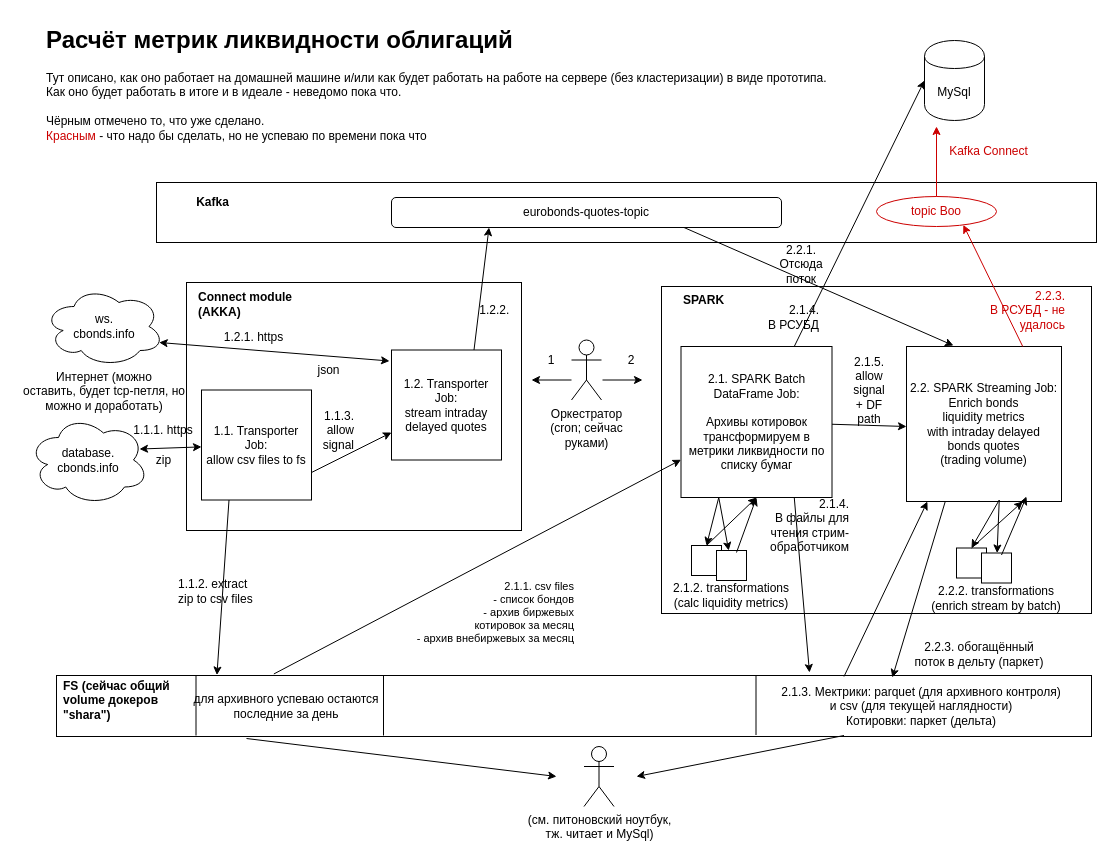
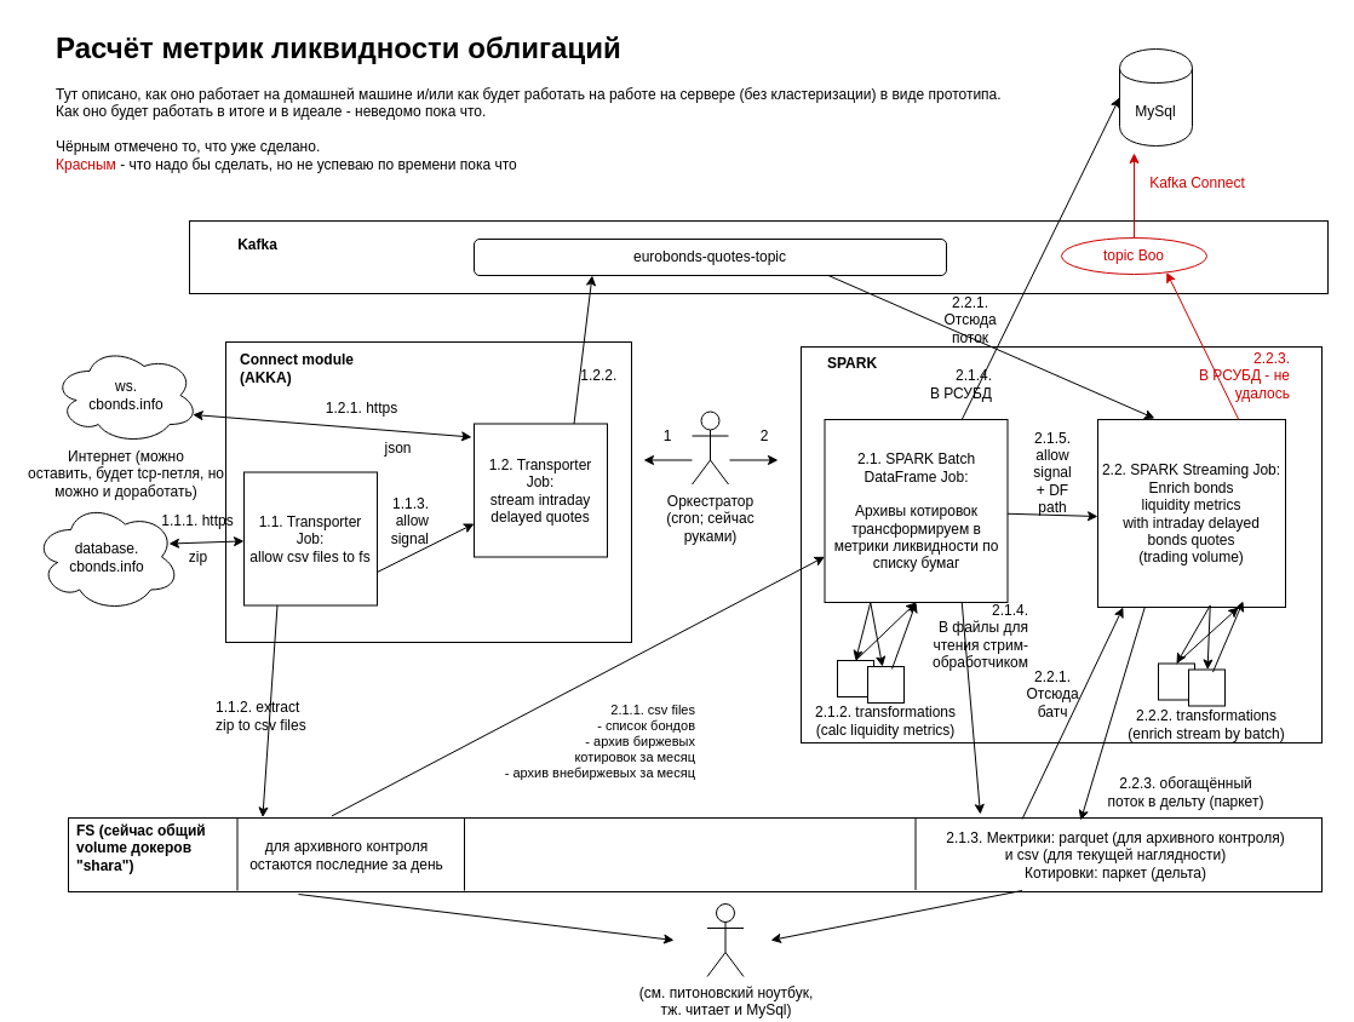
  <mxCell id="0" />
  <mxCell id="1" parent="0" />
  <mxCell id="2" value="" style="rounded=0;whiteSpace=wrap;html=1;" parent="1" vertex="1"><mxGeometry x="186" y="282" width="335" height="248" as="geometry" /></mxCell>
  <mxCell id="3" value="" style="rounded=0;whiteSpace=wrap;html=1;" parent="1" vertex="1"><mxGeometry x="56" y="675" width="1035" height="61" as="geometry" /></mxCell>
  <mxCell id="4" value="1.1. Transporter Job:&lt;br&gt;allow csv files to fs" style="whiteSpace=wrap;html=1;aspect=fixed;" parent="1" vertex="1"><mxGeometry x="201" y="389.5" width="110" height="110" as="geometry" /></mxCell>
  <mxCell id="5" value="Connect module&lt;br&gt;(AKKA)" style="text;html=1;strokeColor=none;fillColor=none;align=left;verticalAlign=middle;whiteSpace=wrap;rounded=0;fontStyle=1" parent="1" vertex="1"><mxGeometry x="196" y="294" width="270" height="20" as="geometry" /></mxCell>
  <mxCell id="6" value="Оркестратор&lt;br&gt;(cron; сейчас&lt;br&gt;руками)" style="shape=umlActor;verticalLabelPosition=bottom;labelBackgroundColor=#ffffff;verticalAlign=top;html=1;outlineConnect=0;" parent="1" vertex="1"><mxGeometry x="571" y="339.5" width="30" height="60" as="geometry" /></mxCell>
  <mxCell id="7" value="" style="endArrow=classic;html=1;" parent="1" edge="1"><mxGeometry width="50" height="50" relative="1" as="geometry"><mxPoint x="571" y="379.5" as="sourcePoint" /><mxPoint x="531" y="379.5" as="targetPoint" /></mxGeometry></mxCell>
  <mxCell id="8" value="database.&lt;br&gt;cbonds.info" style="ellipse;shape=cloud;whiteSpace=wrap;html=1;" parent="1" vertex="1"><mxGeometry x="28" y="414.5" width="120" height="90" as="geometry" /></mxCell>
  <mxCell id="9" value="1.2. Transporter Job:&lt;br&gt;stream intraday delayed quotes" style="whiteSpace=wrap;html=1;aspect=fixed;strokeColor=#000000;fontColor=#000000;" parent="1" vertex="1"><mxGeometry x="391" y="349.5" width="110" height="110" as="geometry" /></mxCell>
  <mxCell id="10" value="" style="endArrow=classic;html=1;" parent="1" edge="1"><mxGeometry width="50" height="50" relative="1" as="geometry"><mxPoint x="602" y="379.5" as="sourcePoint" /><mxPoint x="642" y="379.5" as="targetPoint" /></mxGeometry></mxCell>
  <mxCell id="11" value="1.1.1. https" style="text;html=1;strokeColor=none;fillColor=none;align=center;verticalAlign=middle;whiteSpace=wrap;rounded=0;" parent="1" vertex="1"><mxGeometry x="129" y="420" width="68" height="20" as="geometry" /></mxCell>
  <mxCell id="12" value="zip" style="text;html=1;strokeColor=none;fillColor=none;align=center;verticalAlign=middle;whiteSpace=wrap;rounded=0;" parent="1" vertex="1"><mxGeometry x="136" y="450" width="55" height="20" as="geometry" /></mxCell>
  <mxCell id="13" value="" style="rounded=0;whiteSpace=wrap;html=1;" parent="1" vertex="1"><mxGeometry x="156" y="182" width="940" height="60" as="geometry" /></mxCell>
  <mxCell id="14" value="" style="endArrow=classic;html=1;exitX=0.25;exitY=1;exitDx=0;exitDy=0;entryX=0.155;entryY=-0.008;entryDx=0;entryDy=0;entryPerimeter=0;" parent="1" source="4" target="3" edge="1"><mxGeometry width="50" height="50" relative="1" as="geometry"><mxPoint x="41" y="809.5" as="sourcePoint" /><mxPoint x="326" y="666" as="targetPoint" /></mxGeometry></mxCell>
  <mxCell id="15" value="1.1.2. extract&lt;br&gt;zip to csv files" style="text;html=1;strokeColor=none;fillColor=none;align=left;verticalAlign=middle;whiteSpace=wrap;rounded=0;" parent="1" vertex="1"><mxGeometry x="176" y="577.5" width="95" height="27" as="geometry" /></mxCell>
  <mxCell id="16" value="ws.&lt;br&gt;cbonds.info" style="ellipse;shape=cloud;whiteSpace=wrap;html=1;" parent="1" vertex="1"><mxGeometry x="43.5" y="286" width="120" height="80" as="geometry" /></mxCell>
- <mxCell id="17" value="1.2.1. https" style="text;html=1;strokeColor=none;fillColor=none;align=center;verticalAlign=middle;whiteSpace=wrap;rounded=0;" parent="1" vertex="1"><mxGeometry x="221" y="327" width="65" height="20" as="geometry" /></mxCell>
+ <mxCell id="17" value="1.2.1. https" style="text;html=1;strokeColor=none;fillColor=none;align=center;verticalAlign=middle;whiteSpace=wrap;rounded=0;" parent="1" vertex="1"><mxGeometry x="266" y="327" width="65" height="20" as="geometry" /></mxCell>
  <mxCell id="18" value="json" style="text;html=1;strokeColor=none;fillColor=none;align=center;verticalAlign=middle;whiteSpace=wrap;rounded=0;" parent="1" vertex="1"><mxGeometry x="306" y="360" width="45" height="20" as="geometry" /></mxCell>
  <mxCell id="19" value="" style="endArrow=classic;html=1;exitX=0.75;exitY=0;exitDx=0;exitDy=0;entryX=0.25;entryY=1;entryDx=0;entryDy=0;strokeColor=#000000;" parent="1" source="9" target="47" edge="1"><mxGeometry width="50" height="50" relative="1" as="geometry"><mxPoint x="41" y="809.5" as="sourcePoint" /><mxPoint x="419" y="549.5" as="targetPoint" /></mxGeometry></mxCell>
  <mxCell id="20" value="1" style="text;html=1;strokeColor=none;fillColor=none;align=center;verticalAlign=middle;whiteSpace=wrap;rounded=0;" parent="1" vertex="1"><mxGeometry x="531" y="349.5" width="40" height="20" as="geometry" /></mxCell>
  <mxCell id="21" value="2" style="text;html=1;strokeColor=none;fillColor=none;align=center;verticalAlign=middle;whiteSpace=wrap;rounded=0;" parent="1" vertex="1"><mxGeometry x="611" y="349.5" width="40" height="20" as="geometry" /></mxCell>
  <mxCell id="22" value="" style="endArrow=classic;startArrow=classic;html=1;exitX=0.96;exitY=0.7;exitDx=0;exitDy=0;exitPerimeter=0;entryX=-0.018;entryY=0.1;entryDx=0;entryDy=0;entryPerimeter=0;fontColor=#000000;strokeColor=#000000;" parent="1" source="16" target="9" edge="1"><mxGeometry width="50" height="50" relative="1" as="geometry"><mxPoint x="41" y="809.5" as="sourcePoint" /><mxPoint x="91" y="759.5" as="targetPoint" /></mxGeometry></mxCell>
  <mxCell id="23" value="" style="endArrow=classic;startArrow=classic;html=1;exitX=0.925;exitY=0.378;exitDx=0;exitDy=0;exitPerimeter=0;" parent="1" source="8" target="4" edge="1"><mxGeometry width="50" height="50" relative="1" as="geometry"><mxPoint x="131" y="454.5" as="sourcePoint" /><mxPoint x="91" y="759.5" as="targetPoint" /></mxGeometry></mxCell>
  <mxCell id="24" value="" style="rounded=0;whiteSpace=wrap;html=1;" parent="1" vertex="1"><mxGeometry x="661" y="286" width="430" height="327" as="geometry" /></mxCell>
  <mxCell id="25" value="SPARK" style="text;html=1;strokeColor=none;fillColor=none;align=center;verticalAlign=middle;whiteSpace=wrap;rounded=0;fontStyle=1" parent="1" vertex="1"><mxGeometry x="661" y="290" width="85" height="20" as="geometry" /></mxCell>
  <mxCell id="26" value="2.1. SPARK Batch&lt;br&gt;DataFrame Job:&lt;br&gt;&lt;br&gt;Архивы котировок трансформируем в метрики ликвидности по списку бумаг" style="whiteSpace=wrap;html=1;aspect=fixed;" parent="1" vertex="1"><mxGeometry x="680.5" y="346" width="151" height="151" as="geometry" /></mxCell>
  <mxCell id="27" value="2.2. SPARK Streaming Job:&lt;br&gt;Enrich bonds&lt;br&gt;liquidity metrics&lt;br&gt;with&amp;nbsp;intraday delayed&lt;br&gt;bonds quotes&lt;br&gt;(trading volume)" style="whiteSpace=wrap;html=1;aspect=fixed;strokeColor=#000000;" parent="1" vertex="1"><mxGeometry x="906" y="346" width="155" height="155" as="geometry" /></mxCell>
  <mxCell id="28" value="" style="endArrow=classic;html=1;exitX=1;exitY=0.75;exitDx=0;exitDy=0;entryX=0;entryY=0.75;entryDx=0;entryDy=0;strokeColor=#000000;" parent="1" source="4" target="9" edge="1"><mxGeometry width="50" height="50" relative="1" as="geometry"><mxPoint x="326" y="470" as="sourcePoint" /><mxPoint x="376" y="420" as="targetPoint" /></mxGeometry></mxCell>
  <mxCell id="29" value="1.1.3. allow&lt;br&gt;signal" style="text;html=1;strokeColor=none;fillColor=none;align=right;verticalAlign=middle;whiteSpace=wrap;rounded=0;" parent="1" vertex="1"><mxGeometry x="316" y="419.5" width="40" height="20" as="geometry" /></mxCell>
  <mxCell id="30" value="1.2.2.&amp;nbsp;" style="text;html=1;strokeColor=none;fillColor=none;align=center;verticalAlign=middle;whiteSpace=wrap;rounded=0;fontColor=#000000;" parent="1" vertex="1"><mxGeometry x="476" y="299.5" width="40" height="20" as="geometry" /></mxCell>
  <mxCell id="31" value="" style="whiteSpace=wrap;html=1;aspect=fixed;strokeColor=#000000;" parent="1" vertex="1"><mxGeometry x="691" y="545" width="30" height="30" as="geometry" /></mxCell>
  <mxCell id="32" value="" style="whiteSpace=wrap;html=1;aspect=fixed;strokeColor=#000000;" parent="1" vertex="1"><mxGeometry x="716" y="550" width="30" height="30" as="geometry" /></mxCell>
  <mxCell id="33" value="" style="endArrow=classic;html=1;exitX=0.25;exitY=1;exitDx=0;exitDy=0;entryX=0.5;entryY=0;entryDx=0;entryDy=0;strokeColor=#000000;" parent="1" source="26" target="31" edge="1"><mxGeometry width="50" height="50" relative="1" as="geometry"><mxPoint x="36" y="802" as="sourcePoint" /><mxPoint x="86" y="752" as="targetPoint" /></mxGeometry></mxCell>
  <mxCell id="34" value="" style="endArrow=classic;html=1;exitX=0.25;exitY=1;exitDx=0;exitDy=0;strokeColor=#000000;" parent="1" source="26" target="32" edge="1"><mxGeometry width="50" height="50" relative="1" as="geometry"><mxPoint x="36" y="802" as="sourcePoint" /><mxPoint x="86" y="752" as="targetPoint" /></mxGeometry></mxCell>
  <mxCell id="35" value="" style="endArrow=classic;html=1;entryX=0.5;entryY=1;entryDx=0;entryDy=0;exitX=0.5;exitY=0;exitDx=0;exitDy=0;strokeColor=#000000;" parent="1" source="31" target="26" edge="1"><mxGeometry width="50" height="50" relative="1" as="geometry"><mxPoint x="36" y="802" as="sourcePoint" /><mxPoint x="86" y="752" as="targetPoint" /></mxGeometry></mxCell>
  <mxCell id="36" value="" style="endArrow=classic;html=1;strokeColor=#000000;entryX=0.5;entryY=1;entryDx=0;entryDy=0;" parent="1" target="26" edge="1"><mxGeometry width="50" height="50" relative="1" as="geometry"><mxPoint x="736" y="552" as="sourcePoint" /><mxPoint x="766" y="502" as="targetPoint" /></mxGeometry></mxCell>
  <mxCell id="37" value="" style="endArrow=classic;html=1;entryX=0;entryY=0.75;entryDx=0;entryDy=0;exitX=0.21;exitY=-0.025;exitDx=0;exitDy=0;exitPerimeter=0;" parent="1" source="3" target="26" edge="1"><mxGeometry width="50" height="50" relative="1" as="geometry"><mxPoint x="576" y="662" as="sourcePoint" /><mxPoint x="86" y="752" as="targetPoint" /></mxGeometry></mxCell>
  <mxCell id="38" value="2.1.1. csv files&lt;br style=&quot;font-size: 11px&quot;&gt;- список бондов&lt;br style=&quot;font-size: 11px&quot;&gt;- архив биржевых&lt;br&gt;котировок за месяц&lt;br style=&quot;font-size: 11px&quot;&gt;- архив внебиржевых за месяц" style="text;html=1;strokeColor=none;fillColor=none;align=right;verticalAlign=middle;whiteSpace=wrap;rounded=0;fontSize=11;" parent="1" vertex="1"><mxGeometry x="416" y="579.5" width="160" height="64" as="geometry" /></mxCell>
  <mxCell id="39" value="2.1.2. transformations&lt;br&gt;(calc liquidity metrics)" style="text;html=1;strokeColor=none;fillColor=none;align=center;verticalAlign=middle;whiteSpace=wrap;rounded=0;" parent="1" vertex="1"><mxGeometry x="666" y="585" width="130" height="20" as="geometry" /></mxCell>
  <mxCell id="40" value="" style="endArrow=classic;html=1;exitX=0.75;exitY=1;exitDx=0;exitDy=0;strokeColor=#000000;fontColor=#000000;" parent="1" source="26" edge="1"><mxGeometry width="50" height="50" relative="1" as="geometry"><mxPoint x="36" y="802" as="sourcePoint" /><mxPoint x="809" y="672" as="targetPoint" /></mxGeometry></mxCell>
  <mxCell id="41" value="&lt;font color=&quot;#000000&quot;&gt;2.1.3. Мектрики: parquet (для архивного контроля)&lt;br&gt;и csv (для текущей наглядности)&lt;br&gt;Котировки: паркет (дельта)&lt;/font&gt;" style="text;html=1;strokeColor=none;fillColor=none;align=center;verticalAlign=middle;whiteSpace=wrap;rounded=0;fontColor=#66B2FF;labelBackgroundColor=none;" parent="1" vertex="1"><mxGeometry x="766" y="676" width="310" height="59" as="geometry" /></mxCell>
  <mxCell id="42" value="" style="endArrow=classic;html=1;exitX=0.75;exitY=0;exitDx=0;exitDy=0;entryX=0;entryY=0.5;entryDx=0;entryDy=0;strokeColor=#000000;" parent="1" source="26" target="51" edge="1"><mxGeometry width="50" height="50" relative="1" as="geometry"><mxPoint x="36" y="802" as="sourcePoint" /><mxPoint x="86" y="752" as="targetPoint" /></mxGeometry></mxCell>
  <mxCell id="43" value="2.1.4.&lt;br&gt;В РСУБД" style="text;html=1;strokeColor=none;fillColor=none;align=right;verticalAlign=middle;whiteSpace=wrap;rounded=0;fontColor=#000000;" parent="1" vertex="1"><mxGeometry x="761" y="311.5" width="60" height="10" as="geometry" /></mxCell>
  <mxCell id="44" value="topic Boo" style="ellipse;whiteSpace=wrap;html=1;strokeColor=#CC0000;fontColor=#CC0000;" parent="1" vertex="1"><mxGeometry x="876" y="196" width="120" height="30" as="geometry" /></mxCell>
  <mxCell id="45" value="" style="endArrow=classic;html=1;exitX=0.75;exitY=0;exitDx=0;exitDy=0;entryX=0.75;entryY=1;entryDx=0;entryDy=0;strokeColor=#CC0000;" parent="1" source="27" target="44" edge="1"><mxGeometry width="50" height="50" relative="1" as="geometry"><mxPoint x="36" y="802" as="sourcePoint" /><mxPoint x="86" y="752" as="targetPoint" /></mxGeometry></mxCell>
  <mxCell id="46" value="2.2.3.&lt;br&gt;В РСУБД - не удалось" style="text;html=1;strokeColor=none;fillColor=none;align=right;verticalAlign=middle;whiteSpace=wrap;rounded=0;fontColor=#CC0000;" parent="1" vertex="1"><mxGeometry x="984" y="305" width="83" height="10" as="geometry" /></mxCell>
  <mxCell id="47" value="eurobonds-quotes-topic" style="whiteSpace=wrap;html=1;strokeColor=#000000;rounded=1;" parent="1" vertex="1"><mxGeometry x="391" y="197" width="390" height="30" as="geometry" /></mxCell>
  <mxCell id="48" value="Kafka" style="text;html=1;strokeColor=none;fillColor=none;align=center;verticalAlign=middle;whiteSpace=wrap;rounded=0;fontStyle=1" parent="1" vertex="1"><mxGeometry x="176" y="192" width="73" height="20" as="geometry" /></mxCell>
  <mxCell id="49" value="" style="endArrow=classic;html=1;strokeColor=#CC0000;strokeWidth=1;fontColor=#CC0000;exitX=0.5;exitY=0;exitDx=0;exitDy=0;" parent="1" source="44" edge="1"><mxGeometry width="50" height="50" relative="1" as="geometry"><mxPoint x="156" y="176" as="sourcePoint" /><mxPoint x="936" y="126" as="targetPoint" /></mxGeometry></mxCell>
  <mxCell id="50" value="Kafka Connect" style="text;html=1;strokeColor=none;fillColor=none;align=center;verticalAlign=middle;whiteSpace=wrap;rounded=0;fontColor=#CC0000;" parent="1" vertex="1"><mxGeometry x="941" y="146" width="95" height="10" as="geometry" /></mxCell>
  <mxCell id="51" value="MySql" style="shape=cylinder;whiteSpace=wrap;html=1;boundedLbl=1;backgroundOutline=1;strokeColor=#000000;fontColor=#000000;" parent="1" vertex="1"><mxGeometry x="924" y="40" width="60" height="80" as="geometry" /></mxCell>
  <mxCell id="52" value="" style="endArrow=classic;html=1;strokeColor=#000000;strokeWidth=1;fontColor=#66B2FF;entryX=0.303;entryY=-0.006;entryDx=0;entryDy=0;entryPerimeter=0;exitX=0.75;exitY=1;exitDx=0;exitDy=0;" parent="1" source="47" target="27" edge="1"><mxGeometry width="50" height="50" relative="1" as="geometry"><mxPoint x="721" y="145" as="sourcePoint" /><mxPoint x="771" y="95" as="targetPoint" /></mxGeometry></mxCell>
  <mxCell id="53" value="" style="whiteSpace=wrap;html=1;aspect=fixed;strokeColor=#000000;" parent="1" vertex="1"><mxGeometry x="956" y="547.5" width="30" height="30" as="geometry" /></mxCell>
  <mxCell id="54" value="" style="whiteSpace=wrap;html=1;aspect=fixed;strokeColor=#000000;" parent="1" vertex="1"><mxGeometry x="981" y="552.5" width="30" height="30" as="geometry" /></mxCell>
  <mxCell id="55" value="" style="endArrow=classic;html=1;exitX=0.25;exitY=1;exitDx=0;exitDy=0;entryX=0.5;entryY=0;entryDx=0;entryDy=0;strokeColor=#000000;" parent="1" target="53" edge="1"><mxGeometry width="50" height="50" relative="1" as="geometry"><mxPoint x="998.75" y="499.5" as="sourcePoint" /><mxPoint x="351" y="754.5" as="targetPoint" /></mxGeometry></mxCell>
  <mxCell id="56" value="" style="endArrow=classic;html=1;exitX=0.25;exitY=1;exitDx=0;exitDy=0;strokeColor=#000000;" parent="1" target="54" edge="1"><mxGeometry width="50" height="50" relative="1" as="geometry"><mxPoint x="998.75" y="499.5" as="sourcePoint" /><mxPoint x="351" y="754.5" as="targetPoint" /></mxGeometry></mxCell>
  <mxCell id="57" value="" style="endArrow=classic;html=1;entryX=0.75;entryY=1;entryDx=0;entryDy=0;exitX=0.5;exitY=0;exitDx=0;exitDy=0;strokeColor=#000000;" parent="1" source="53" target="27" edge="1"><mxGeometry width="50" height="50" relative="1" as="geometry"><mxPoint x="301" y="804.5" as="sourcePoint" /><mxPoint x="1036.5" y="499.5" as="targetPoint" /></mxGeometry></mxCell>
  <mxCell id="58" value="" style="endArrow=classic;html=1;strokeColor=#000000;" parent="1" edge="1"><mxGeometry width="50" height="50" relative="1" as="geometry"><mxPoint x="1001" y="554.5" as="sourcePoint" /><mxPoint x="1026" y="496" as="targetPoint" /></mxGeometry></mxCell>
  <mxCell id="59" value="2.2.2. transformations&lt;br&gt;(enrich stream by batch)" style="text;html=1;strokeColor=none;fillColor=none;align=center;verticalAlign=middle;whiteSpace=wrap;rounded=0;fontColor=#000000;" parent="1" vertex="1"><mxGeometry x="916" y="588" width="160" height="20" as="geometry" /></mxCell>
  <mxCell id="60" value="2.2.1. Отсюда поток" style="text;html=1;strokeColor=none;fillColor=none;align=center;verticalAlign=middle;whiteSpace=wrap;rounded=0;fontColor=#000000;" parent="1" vertex="1"><mxGeometry x="781" y="254" width="40" height="20" as="geometry" /></mxCell>
  <mxCell id="61" value="Интернет (можно оставить,&amp;nbsp;будет tcp-петля, но можно и доработать)" style="text;html=1;strokeColor=none;fillColor=none;align=center;verticalAlign=middle;whiteSpace=wrap;rounded=0;fontColor=#000000;" parent="1" vertex="1"><mxGeometry x="20.5" y="380.5" width="166" height="20" as="geometry" /></mxCell>
- <mxCell id="62" value="&lt;font color=&quot;#000000&quot;&gt;для архивного успеваю остаются последние за день&lt;/font&gt;" style="rounded=0;whiteSpace=wrap;html=1;labelBackgroundColor=none;strokeColor=none;fontColor=#CC6600;" parent="1" vertex="1"><mxGeometry x="191" y="685.5" width="190" height="40" as="geometry" /></mxCell>
+ <mxCell id="62" value="&lt;font color=&quot;#000000&quot;&gt;для архивного контроля остаются последние за день&lt;/font&gt;" style="rounded=0;whiteSpace=wrap;html=1;labelBackgroundColor=none;strokeColor=none;fontColor=#CC6600;" parent="1" vertex="1"><mxGeometry x="191" y="685.5" width="190" height="40" as="geometry" /></mxCell>
  <mxCell id="63" value="&lt;font color=&quot;#000000&quot;&gt;(см. питоновский ноутбук,&lt;br&gt;тж. читает и MySql)&lt;br&gt;&lt;/font&gt;" style="shape=umlActor;verticalLabelPosition=bottom;labelBackgroundColor=#ffffff;verticalAlign=top;html=1;outlineConnect=0;strokeColor=#000000;fontColor=#CC6600;" parent="1" vertex="1"><mxGeometry x="583.5" y="746" width="30" height="60" as="geometry" /></mxCell>
  <mxCell id="64" value="" style="endArrow=classic;html=1;strokeColor=#000000;strokeWidth=1;fontColor=#000000;exitX=0.25;exitY=1;exitDx=0;exitDy=0;" parent="1" source="41" edge="1"><mxGeometry width="50" height="50" relative="1" as="geometry"><mxPoint x="26" y="926" as="sourcePoint" /><mxPoint x="636" y="776" as="targetPoint" /></mxGeometry></mxCell>
  <mxCell id="65" value="&lt;h1&gt;&lt;font color=&quot;#000000&quot;&gt;Расчёт метрик ликвидности облигаций&lt;/font&gt;&lt;/h1&gt;&lt;p&gt;&lt;font color=&quot;#000000&quot;&gt;Тут описано, как оно работает на домашней машине и/или как будет работать на работе на сервере (без кластеризации) в виде прототипа.&lt;br&gt;Как оно будет работать в итоге и в идеале - неведомо пока что.&lt;br&gt;&lt;/font&gt;&lt;br&gt;&lt;font color=&quot;#000000&quot;&gt;Чёрным отмечено то, что уже сделано.&lt;br&gt;&lt;/font&gt;&lt;font color=&quot;#cc0000&quot;&gt;Красным&lt;/font&gt;&lt;font color=&quot;#66b2ff&quot;&gt;&amp;nbsp;&lt;/font&gt;&lt;font color=&quot;#000000&quot;&gt;- что надо бы сделать, но не успеваю по времени пока что&lt;/font&gt;&lt;/p&gt;" style="text;html=1;strokeColor=none;fillColor=none;spacing=5;spacingTop=-20;whiteSpace=wrap;overflow=hidden;rounded=0;labelBackgroundColor=none;fontColor=#CC6600;" parent="1" vertex="1"><mxGeometry x="41" y="20" width="815" height="146" as="geometry" /></mxCell>
  <mxCell id="66" value="" style="endArrow=classic;html=1;strokeColor=#000000;strokeWidth=1;fontColor=#CC6600;" parent="1" edge="1"><mxGeometry width="50" height="50" relative="1" as="geometry"><mxPoint x="246" y="738" as="sourcePoint" /><mxPoint x="556" y="776" as="targetPoint" /></mxGeometry></mxCell>
  <mxCell id="67" value="" style="endArrow=none;html=1;strokeColor=#000000;strokeWidth=1;fontColor=#CC6600;exitX=0.25;exitY=1;exitDx=0;exitDy=0;entryX=0.25;entryY=0;entryDx=0;entryDy=0;" parent="1" edge="1"><mxGeometry width="50" height="50" relative="1" as="geometry"><mxPoint x="755.5" y="734.5" as="sourcePoint" /><mxPoint x="755.5" y="674.5" as="targetPoint" /></mxGeometry></mxCell>
  <mxCell id="68" value="&lt;b style=&quot;color: rgb(0 , 0 , 0) ; font-size: 12px&quot;&gt;FS (сейчас общий volume докеров &quot;shara&quot;)&lt;/b&gt;" style="text;html=1;strokeColor=none;fillColor=none;align=left;verticalAlign=middle;whiteSpace=wrap;rounded=0;labelBackgroundColor=none;fontSize=11;fontColor=#CC6600;" parent="1" vertex="1"><mxGeometry x="61" y="690" width="115" height="20" as="geometry" /></mxCell>
  <mxCell id="69" value="" style="endArrow=none;html=1;strokeColor=#000000;strokeWidth=1;fontColor=#CC6600;exitX=0.25;exitY=1;exitDx=0;exitDy=0;entryX=0.25;entryY=0;entryDx=0;entryDy=0;" parent="1" edge="1"><mxGeometry width="50" height="50" relative="1" as="geometry"><mxPoint x="383" y="735" as="sourcePoint" /><mxPoint x="383" y="675" as="targetPoint" /></mxGeometry></mxCell>
  <mxCell id="70" value="" style="endArrow=none;html=1;strokeColor=#000000;strokeWidth=1;fontColor=#CC6600;exitX=0.25;exitY=1;exitDx=0;exitDy=0;entryX=0.25;entryY=0;entryDx=0;entryDy=0;" parent="1" edge="1"><mxGeometry width="50" height="50" relative="1" as="geometry"><mxPoint x="195.5" y="735" as="sourcePoint" /><mxPoint x="195.5" y="675" as="targetPoint" /></mxGeometry></mxCell>
  <mxCell id="71" value="2.1.5. allow signal + DF path" style="text;html=1;strokeColor=none;fillColor=none;align=center;verticalAlign=middle;whiteSpace=wrap;rounded=0;labelBackgroundColor=#ffffff;" parent="1" vertex="1"><mxGeometry x="849" y="379.5" width="40" height="20" as="geometry" /></mxCell>
  <mxCell id="72" value="" style="endArrow=classic;html=1;strokeColor=#000000;strokeWidth=1;fontSize=11;fontColor=#CC6600;" parent="1" source="26" edge="1"><mxGeometry width="50" height="50" relative="1" as="geometry"><mxPoint x="866" y="476" as="sourcePoint" /><mxPoint x="906" y="426" as="targetPoint" /></mxGeometry></mxCell>
  <mxCell id="73" value="" style="endArrow=classic;html=1;strokeColor=#000000;fontColor=#000000;exitX=0.25;exitY=1;exitDx=0;exitDy=0;entryX=0.406;entryY=0.017;entryDx=0;entryDy=0;entryPerimeter=0;" edge="1" parent="1" source="27" target="41"><mxGeometry width="50" height="50" relative="1" as="geometry"><mxPoint x="936" y="676" as="sourcePoint" /><mxPoint x="986" y="626" as="targetPoint" /></mxGeometry></mxCell>
  <mxCell id="74" value="" style="endArrow=classic;html=1;strokeColor=#000000;fontColor=#000000;entryX=0.135;entryY=1;entryDx=0;entryDy=0;entryPerimeter=0;exitX=0.25;exitY=0;exitDx=0;exitDy=0;" edge="1" parent="1" source="41" target="27"><mxGeometry width="50" height="50" relative="1" as="geometry"><mxPoint x="866" y="656" as="sourcePoint" /><mxPoint x="916" y="606" as="targetPoint" /></mxGeometry></mxCell>
+ <mxCell id="75" value="2.2.1. Отсюда батч" style="text;html=1;strokeColor=none;fillColor=none;align=center;verticalAlign=middle;whiteSpace=wrap;rounded=0;fontColor=#000000;" vertex="1" parent="1"><mxGeometry x="849" y="562.5" width="40" height="20" as="geometry" /></mxCell>
  <mxCell id="76" value="2.2.3. обогащённый поток в дельту (паркет)" style="text;html=1;strokeColor=none;fillColor=none;align=center;verticalAlign=middle;whiteSpace=wrap;rounded=0;fontColor=#000000;" vertex="1" parent="1"><mxGeometry x="909" y="643.5" width="140" height="20" as="geometry" /></mxCell>
  <mxCell id="77" value="2.1.4.&lt;br&gt;В файлы для чтения стрим- обработчиком" style="text;html=1;strokeColor=none;fillColor=none;align=right;verticalAlign=middle;whiteSpace=wrap;rounded=0;fontColor=#000000;" vertex="1" parent="1"><mxGeometry x="791" y="520" width="60" height="10" as="geometry" /></mxCell>
